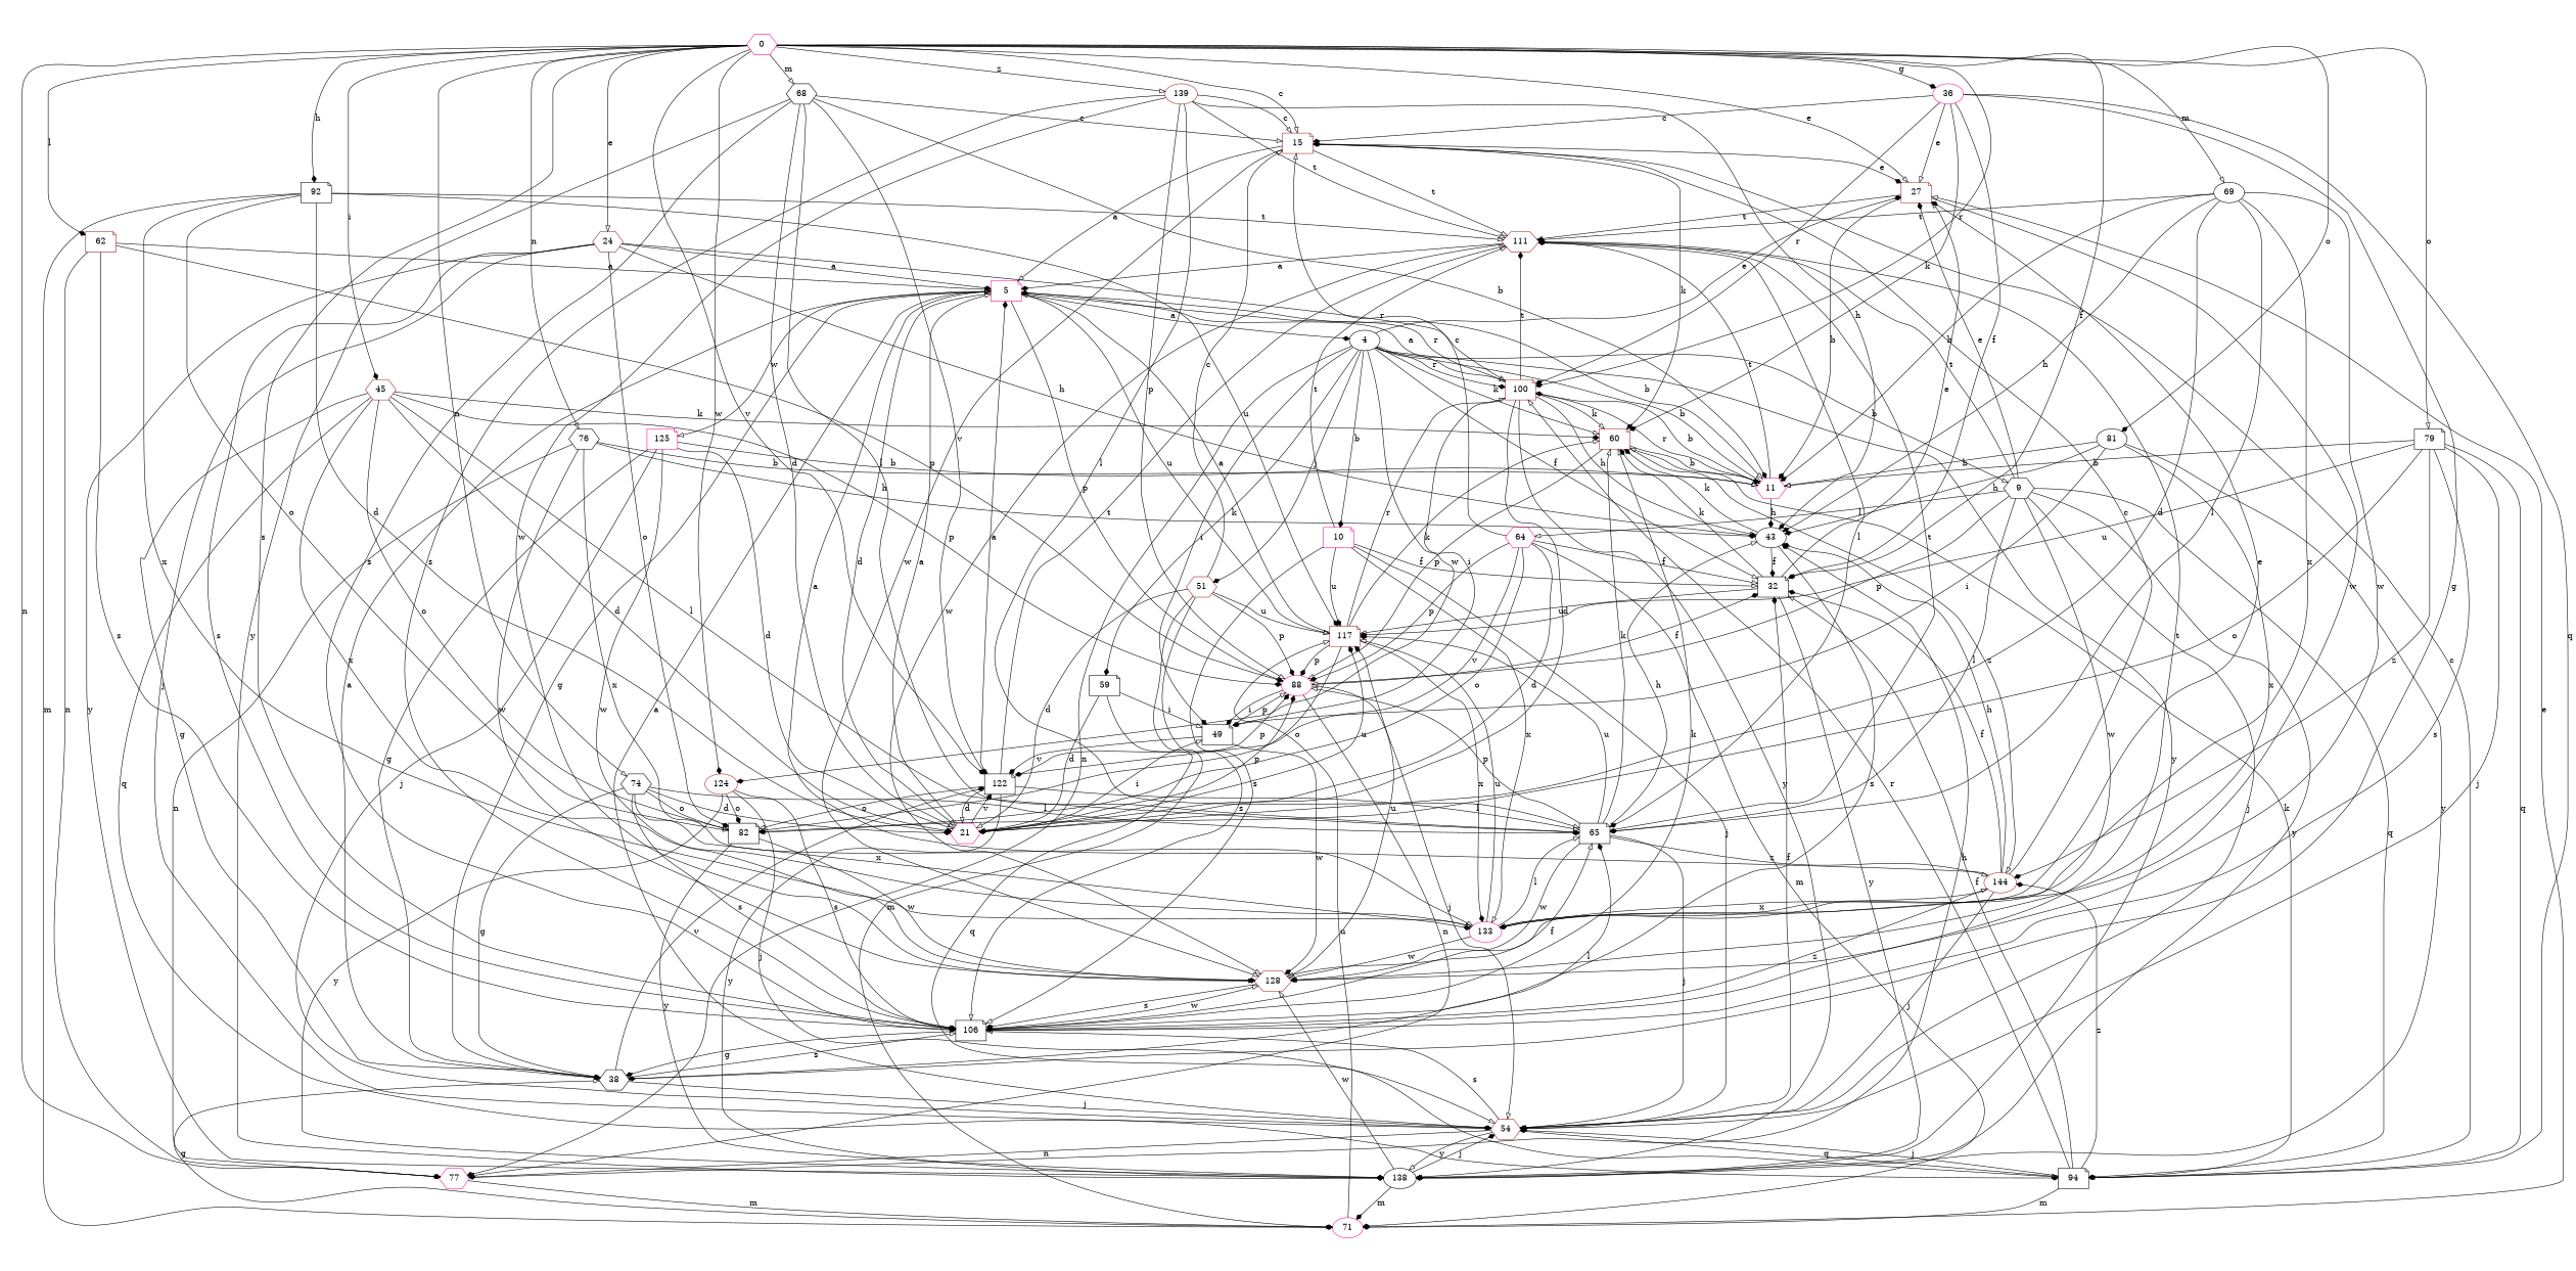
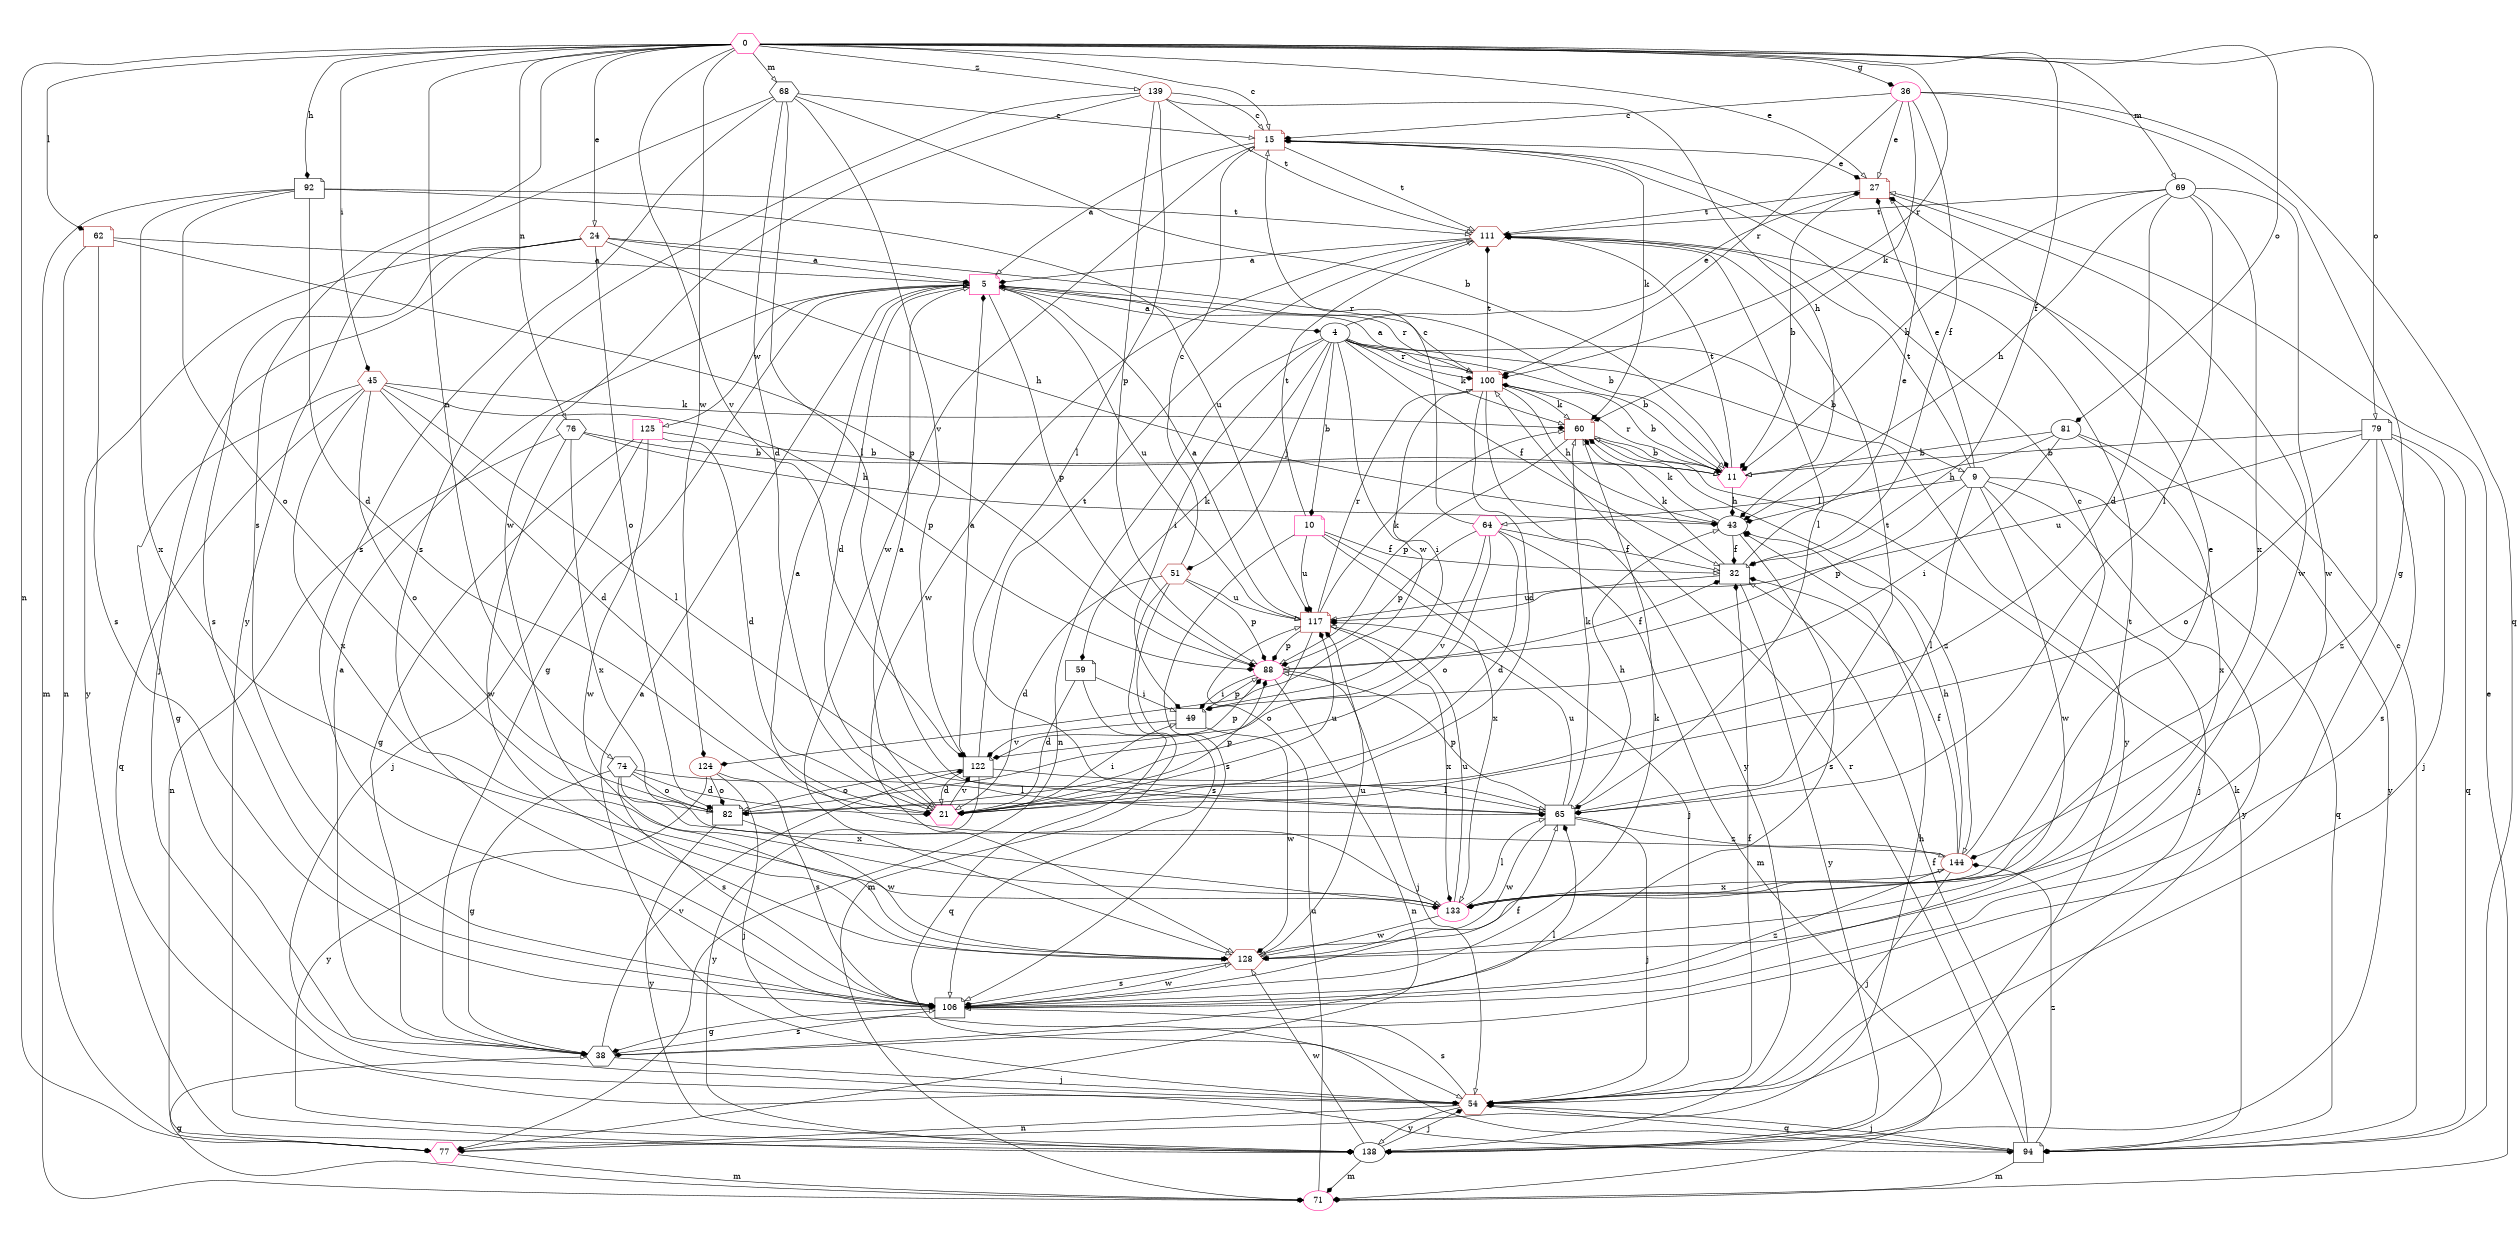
  strict digraph {
    fontname="DejaVu Serif"
    node [color=black fontname="DejaVu Serif" shape=note]
    edge [arrowhead=onormal fontname="DejaVu Serif"]
    0 [color=deeppink shape=hexagon]
    15 [color=brown]
    24 [color=brown shape=hexagon]
    27 [color=brown]
    32
    36 [color=deeppink shape=ellipse]
    n7 [label=92]
    45 [color=brown shape=hexagon]
    62 [color=brown]
    68 [shape=hexagon]
    69 [shape=ellipse]
    74 [shape=hexagon]
    76 [shape=hexagon]
    77 [color=deeppink shape=hexagon]
    79
    81 [shape=ellipse]
    100 [color=brown]
    106
    122
    124 [color=brown shape=ellipse]
    139 [color=brown shape=ellipse]
    60 [color=brown]
    5 [color=deeppink]
    111 [color=brown shape=hexagon]
    128 [color=brown shape=hexagon]
    138 [shape=ellipse]
    54 [color=brown shape=hexagon]
    43 [shape=ellipse]
    82
    11 [color=deeppink shape=hexagon]
    117 [color=brown]
    38 [shape=hexagon]
    94
    21 [color=deeppink shape=hexagon]
    133 [color=deeppink shape=ellipse]
    71 [color=deeppink shape=ellipse]
    88 [color=deeppink shape=ellipse]
    65
    144 [color=brown shape=ellipse]
    49
    4 [shape=ellipse]
    9 [shape=hexagon]
    10 [color=deeppink]
    51 [color=brown shape=hexagon]
    59
    64 [color=deeppink shape=hexagon]
    125 [color=deeppink]
    0 -> 15 [label=c]
    0 -> 24 [label=e]
    0 -> 27 [label=e]
    0 -> 32 [label=f]
    0 -> 36 [arrowhead=diamond label=g]
    0 -> n7 [arrowhead=diamond label=h]
    0 -> 45 [arrowhead=diamond label=i]
    0 -> 62 [arrowhead=diamond label=l]
    0 -> 68 [label=m]
    0 -> 69 [label=m]
    0 -> 74 [label=n]
    0 -> 76 [label=n]
    0 -> 77 [arrowhead=diamond label=n]
    0 -> 79 [label=o]
    0 -> 81 [arrowhead=diamond label=o]
    0 -> 100 [arrowhead=diamond label=r]
    0 -> 106 [label=s]
    0 -> 122 [arrowhead=diamond label=v]
    0 -> 124 [arrowhead=diamond label=w]
    0 -> 139 [label=z]
    15 -> 27 [arrowhead=diamond label=e]
    15 -> 60 [arrowhead=diamond label=k]
    15 -> 5 [label=a]
    15 -> 111 [label=t]
    15 -> 128 [label=w]
    24 -> 100 [label=r]
    24 -> 106 [label=s]
    24 -> 5 [arrowhead=diamond label=a]
    24 -> 138 [arrowhead=diamond label=y]
    24 -> 54 [label=j]
    24 -> 43 [arrowhead=diamond label=h]
    24 -> 82 [arrowhead=diamond label=o]
    27 -> 111 [label=t]
    27 -> 128 [arrowhead=diamond label=w]
    27 -> 11 [arrowhead=diamond label=b]
    32 -> 27 [label=e]
    32 -> 60 [arrowhead=diamond label=k]
    32 -> 138 [arrowhead=diamond label=y]
    32 -> 117 [label=u]
    36 -> 15 [arrowhead=diamond label=c]
    36 -> 27 [label=e]
    36 -> 32 [arrowhead=diamond label=f]
    36 -> 100 [arrowhead=diamond label=r]
    36 -> 60 [arrowhead=diamond label=k]
    36 -> 38 [arrowhead=diamond label=g]
    36 -> 94 [label=q]
    n7 -> 111 [label=t]
    n7 -> 82 [label=o]
    n7 -> 117 [arrowhead=diamond label=u]
    n7 -> 21 [arrowhead=diamond label=d]
    n7 -> 133 [label=x]
    n7 -> 71 [arrowhead=diamond label=m]
    45 -> 60 [arrowhead=diamond label=k]
    45 -> 82 [label=o]
    45 -> 38 [label=g]
    45 -> 94 [arrowhead=diamond label=q]
    45 -> 21 [arrowhead=diamond label=d]
    45 -> 133 [label=x]
    45 -> 88 [arrowhead=diamond label=p]
    45 -> 65 [label=l]
    62 -> 77 [arrowhead=diamond label=n]
    62 -> 106 [arrowhead=diamond label=s]
    62 -> 5 [label=a]
    62 -> 88 [arrowhead=diamond label=p]
    68 -> 15 [label=c]
    68 -> 106 [label=s]
    68 -> 122 [arrowhead=diamond label=v]
    68 -> 138 [arrowhead=diamond label=y]
    68 -> 11 [arrowhead=diamond label=b]
    68 -> 21 [label=d]
    68 -> 65 [label=l]
    69 -> 111 [arrowhead=diamond label=t]
    69 -> 128 [label=w]
    69 -> 43 [arrowhead=diamond label=h]
    69 -> 11 [arrowhead=diamond label=b]
    69 -> 21 [arrowhead=diamond label=d]
    69 -> 133 [label=x]
    69 -> 65 [arrowhead=diamond label=l]
    74 -> 106 [arrowhead=diamond label=s]
    74 -> 82 [label=o]
    74 -> 38 [label=g]
    74 -> 21 [arrowhead=diamond label=d]
    74 -> 133 [arrowhead=diamond label=x]
    74 -> 65 [arrowhead=diamond label=l]
    76 -> 77 [label=n]
    76 -> 128 [label=w]
    76 -> 43 [arrowhead=diamond label=h]
    76 -> 11 [label=b]
    76 -> 133 [label=x]
    77 -> 43 [arrowhead=diamond label=h]
    77 -> 71 [label=m]
    79 -> 106 [label=s]
    79 -> 54 [arrowhead=diamond label=j]
    79 -> 82 [arrowhead=diamond label=o]
    79 -> 11 [label=b]
    79 -> 117 [arrowhead=diamond label=u]
    79 -> 94 [arrowhead=diamond label=q]
    79 -> 144 [arrowhead=diamond label=z]
    81 -> 138 [arrowhead=diamond label=y]
    81 -> 43 [arrowhead=diamond label=h]
    81 -> 11 [label=b]
    81 -> 133 [arrowhead=diamond label=x]
    81 -> 49 [label=i]
    100 -> 60 [label=k]
    100 -> 5 [arrowhead=diamond label=a]
    100 -> 111 [arrowhead=diamond label=t]
    100 -> 138 [label=y]
    100 -> 43 [label=h]
    100 -> 11 [arrowhead=diamond label=b]
    100 -> 21 [arrowhead=diamond label=d]
    100 -> 49 [arrowhead=diamond label=i]
    106 -> 60 [label=k]
    106 -> 111 [arrowhead=diamond label=t]
    106 -> 128 [label=w]
    106 -> 38 [arrowhead=diamond label=g]
    106 -> 65 [label=f]
    106 -> 144 [label=z]
    122 -> 5 [arrowhead=diamond label=a]
    122 -> 111 [label=t]
    122 -> 138 [arrowhead=diamond label=y]
    122 -> 82 [label=o]
    122 -> 21 [label=d]
    122 -> 88 [arrowhead=diamond label=p]
    122 -> 65 [label=l]
    124 -> 106 [arrowhead=diamond label=s]
    124 -> 138 [arrowhead=diamond label=y]
    124 -> 54 [label=j]
    124 -> 82 [arrowhead=diamond label=o]
    139 -> 15 [label=c]
    139 -> 106 [label=s]
    139 -> 111 [label=t]
    139 -> 128 [label=w]
    139 -> 43 [arrowhead=diamond label=h]
    139 -> 88 [label=p]
    139 -> 65 [label=l]
    60 -> 11 [label=b]
    60 -> 88 [label=p]
    60 -> 144 [label=z]
    5 -> 100 [label=r]
    5 -> 11 [label=b]
    5 -> 117 [label=u]
    5 -> 38 [arrowhead=diamond label=g]
    5 -> 21 [label=d]
    5 -> 88 [label=p]
    5 -> 4 [arrowhead=diamond label=a]
    5 -> 125 [label=w]
    111 -> 5 [arrowhead=diamond label=a]
    111 -> 128 [label=w]
    111 -> 65 [arrowhead=diamond label=l]
    128 -> 106 [arrowhead=diamond label=s]
    128 -> 117 [arrowhead=diamond label=u]
    138 -> 128 [label=w]
    138 -> 54 [arrowhead=diamond label=j]
    138 -> 71 [arrowhead=diamond label=m]
    54 -> 32 [arrowhead=diamond label=f]
    54 -> 77 [arrowhead=diamond label=n]
    54 -> 106 [label=s]
    54 -> 5 [label=a]
    54 -> 138 [label=y]
    54 -> 94 [label=q]
    43 -> 32 [arrowhead=diamond label=f]
    43 -> 106 [arrowhead=diamond label=s]
    43 -> 60 [arrowhead=diamond label=k]
    82 -> 128 [arrowhead=diamond label=w]
    82 -> 138 [arrowhead=diamond label=y]
    11 -> 100 [arrowhead=diamond label=r]
    11 -> 111 [arrowhead=diamond label=t]
    11 -> 43 [arrowhead=diamond label=h]
    117 -> 100 [label=r]
    117 -> 60 [label=k]
    117 -> 5 [label=a]
    117 -> 82 [label=o]
    117 -> 133 [arrowhead=diamond label=x]
    117 -> 88 [arrowhead=diamond label=p]
    38 -> 106 [label=s]
    38 -> 122 [arrowhead=diamond label=v]
    38 -> 5 [label=a]
    38 -> 54 [arrowhead=diamond label=j]
    38 -> 65 [arrowhead=diamond label=l]
    94 -> 15 [label=c]
    94 -> 32 [label=f]
    94 -> 100 [label=r]
    94 -> 60 [label=k]
    94 -> 54 [arrowhead=diamond label=j]
    94 -> 71 [arrowhead=diamond label=m]
    94 -> 144 [arrowhead=diamond label=z]
    21 -> 122 [arrowhead=diamond label=v]
    21 -> 5 [label=a]
    21 -> 117 [arrowhead=diamond label=u]
    21 -> 88 [arrowhead=diamond label=p]
    21 -> 49 [label=i]
    133 -> 27 [arrowhead=diamond label=e]
    133 -> 128 [label=w]
    133 -> 117 [label=u]
    133 -> 65 [label=l]
    71 -> 27 [label=e]
    71 -> 117 [label=u]
    71 -> 38 [label=g]
    88 -> 32 [arrowhead=diamond label=f]
    88 -> 77 [label=n]
    88 -> 54 [label=j]
    88 -> 49 [arrowhead=diamond label=i]
    65 -> 60 [label=k]
    65 -> 111 [arrowhead=diamond label=t]
    65 -> 128 [label=w]
    65 -> 54 [label=j]
    65 -> 43 [label=h]
    65 -> 117 [arrowhead=diamond label=u]
    65 -> 88 [label=p]
    65 -> 144 [label=z]
    144 -> 15 [arrowhead=diamond label=c]
    144 -> 32 [arrowhead=diamond label=f]
    144 -> 5 [label=a]
    144 -> 54 [arrowhead=diamond label=j]
    144 -> 43 [arrowhead=diamond label=h]
    144 -> 133 [arrowhead=diamond label=x]
    49 -> 122 [arrowhead=diamond label=v]
    49 -> 128 [arrowhead=diamond label=w]
    49 -> 88 [label=p]
    4 -> 27 [arrowhead=diamond label=e]
    4 -> 32 [label=f]
    4 -> 77 [arrowhead=diamond label=n]
    4 -> 100 [arrowhead=diamond label=r]
    4 -> 124 [arrowhead=diamond label=w]
    4 -> 60 [label=k]
    4 -> 138 [arrowhead=diamond label=y]
    4 -> 11 [label=b]
    4 -> 49 [arrowhead=diamond label=i]
    4 -> 9 [label=b]
    4 -> 10 [arrowhead=diamond label=b]
    4 -> 51 [arrowhead=diamond label=j]
    4 -> 59 [arrowhead=diamond label=k]
    9 -> 27 [arrowhead=diamond label=e]
-   9 -> 111 [arrowhead=diamond label=t]
+   9 -> 111 [label=t]
    9 -> 128 [label=w]
    9 -> 138 [label=y]
    9 -> 54 [label=j]
    9 -> 94 [arrowhead=diamond label=q]
    9 -> 88 [label=p]
    9 -> 65 [arrowhead=diamond label=l]
    9 -> 64 [label=l]
    10 -> 32 [label=f]
    10 -> 106 [label=s]
    10 -> 111 [label=t]
    10 -> 54 [arrowhead=diamond label=j]
    10 -> 117 [arrowhead=diamond label=u]
    10 -> 133 [label=x]
    51 -> 15 [label=c]
    51 -> 106 [label=s]
    51 -> 117 [label=u]
    51 -> 21 [label=d]
    51 -> 71 [arrowhead=diamond label=m]
    51 -> 88 [arrowhead=diamond label=p]
    59 -> 94 [label=q]
    59 -> 21 [label=d]
    59 -> 49 [label=i]
    64 -> 15 [label=c]
    64 -> 32 [label=f]
    64 -> 122 [arrowhead=diamond label=v]
    64 -> 82 [label=o]
    64 -> 21 [label=d]
    64 -> 71 [arrowhead=diamond label=m]
    64 -> 88 [arrowhead=diamond label=p]
    125 -> 128 [arrowhead=diamond label=w]
    125 -> 54 [label=j]
    125 -> 11 [label=b]
    125 -> 38 [arrowhead=diamond label=g]
    125 -> 21 [label=d]
  }
